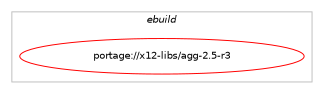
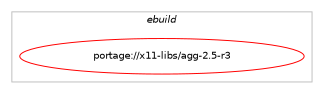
  digraph {
    compound=true
    concentrate=true
    fontname=Helvetica
    fontsize=10
    newrank=true
    rankdir=LR
    ranksep=1.5
-   n1 [color=red fontname=Helvetica fontsize=10 label="portage://x12-libs/agg-2.5-r3" width=4]
+   n1 [color=red fontname=Helvetica fontsize=10 label="portage://x11-libs/agg-2.5-r3" width=4]
    subgraph cluster_1 {
      color=gray
      label=<<i>ebuild</i>>
      n1
    }
    subgraph cluster_2 {
      color=gray
      label=<<i>dependencies</i>>
      subgraph cluster_3 {
        color=gray
        fillcolor="#eeeeee"
        label=<<i>compile</i>>
        style=filled
      }
      subgraph cluster_4 {
        color=gray
        fillcolor="#eeeeee"
        label=<<i>compile and run</i>>
        style=filled
      }
      subgraph cluster_5 {
        color=gray
        fillcolor="#eeeeee"
        label=<<i>run</i>>
        style=filled
      }
    }
    subgraph cluster_6 {
      color=gray
      label=<<i>candidates</i>>
      rank=same
    }
  }
